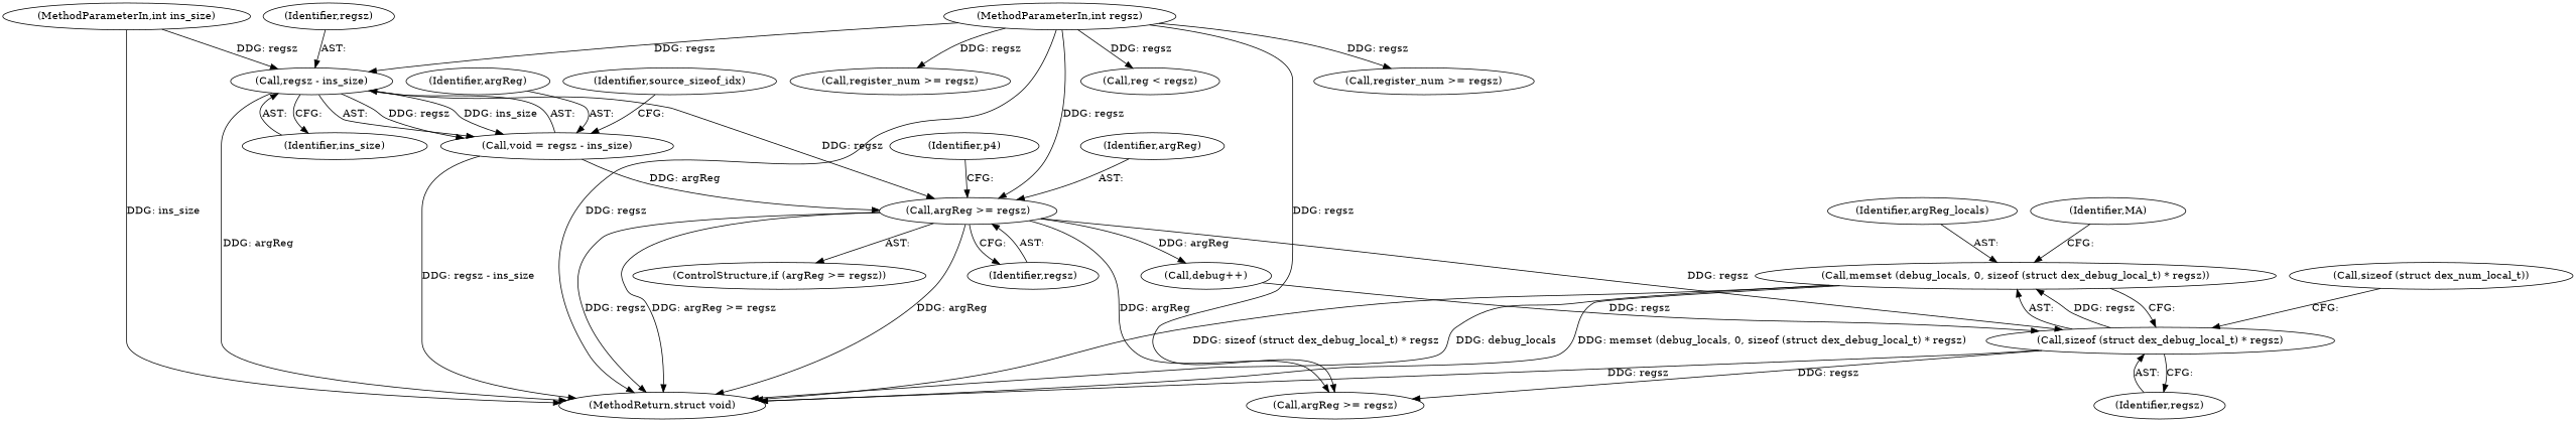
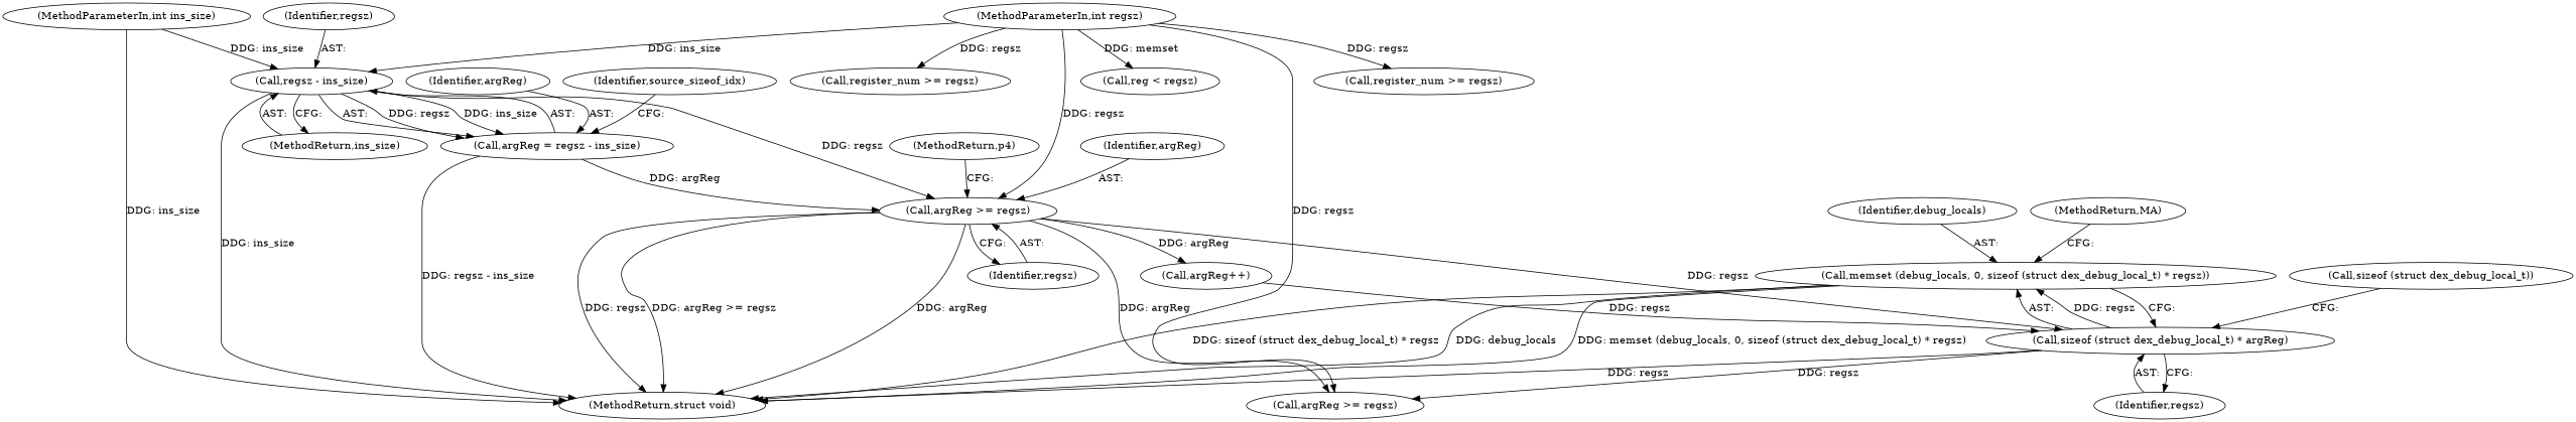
  digraph {
    n1 [label="(Call,memset (debug_locals, 0, sizeof (struct dex_debug_local_t) * regsz))"]
-   n2 [label="(Call,sizeof (struct dex_debug_local_t) * regsz)"]
+   n2 [label="(Call,sizeof (struct dex_debug_local_t) * argReg)"]
    n3 [label="(MethodReturn,struct void)"]
    n4 [label="(Identifier,regsz)"]
    n5 [label="(Call,argReg >= regsz)"]
    n6 [label="(Call,argReg >= regsz)"]
-   n7 [label="(Call,debug++)"]
+   n7 [label="(Call,argReg++)"]
    n8 [label="(Identifier,regsz)"]
-   n9 [label="(ControlStructure,if (argReg >= regsz))"]
-   n10 [label="(Call,void = regsz - ins_size)"]
+   n10 [label="(Call,argReg = regsz - ins_size)"]
    n11 [label="(Call,regsz - ins_size)"]
-   n12 [label="(Identifier,ins_size)"]
+   n12 [label="(MethodReturn,ins_size)"]
    n13 [label="(MethodParameterIn,int regsz)"]
    n14 [label="(Call,reg < regsz)"]
    n15 [label="(Call,register_num >= regsz)"]
    n16 [label="(Call,register_num >= regsz)"]
    n17 [label="(MethodParameterIn,int ins_size)"]
    n18 [label="(Identifier,source_sizeof_idx)"]
    n19 [label="(Identifier,argReg)"]
-   n20 [label="(Identifier,MA)"]
+   n20 [label="(MethodReturn,MA)"]
    n21 [label="(Identifier,argReg)"]
-   n22 [label="(Identifier,argReg_locals)"]
+   n22 [label="(Identifier,debug_locals)"]
    n23 [label="(Identifier,regsz)"]
-   n24 [label="(Call,sizeof (struct dex_num_local_t))"]
-   n25 [label="(Identifier,p4)"]
+   n24 [label="(Call,sizeof (struct dex_debug_local_t))"]
+   n25 [label="(MethodReturn,p4)"]
    n1 -> n2 [label="CFG: "]
    n1 -> n3 [label="DDG: memset (debug_locals, 0, sizeof (struct dex_debug_local_t) * regsz)"]
    n1 -> n3 [label="DDG: sizeof (struct dex_debug_local_t) * regsz"]
    n1 -> n3 [label="DDG: debug_locals"]
    n2 -> n1 [label="AST: "]
    n2 -> n1 [label="DDG: regsz"]
    n2 -> n3 [label="DDG: regsz"]
    n2 -> n4 [label="CFG: "]
    n2 -> n5 [label="DDG: regsz"]
    n4 -> n2 [label="AST: "]
    n6 -> n2 [label="DDG: regsz"]
    n6 -> n3 [label="DDG: regsz"]
    n6 -> n3 [label="DDG: argReg >= regsz"]
    n6 -> n3 [label="DDG: argReg"]
    n6 -> n5 [label="DDG: argReg"]
    n6 -> n7 [label="DDG: argReg"]
    n6 -> n8 [label="CFG: "]
-   n6 -> n9 [label="AST: "]
    n7 -> n2 [label="DDG: regsz"]
    n8 -> n6 [label="AST: "]
    n10 -> n3 [label="DDG: regsz - ins_size"]
    n10 -> n6 [label="DDG: argReg"]
    n10 -> n11 [label="AST: "]
-   n11 -> n3 [label="DDG: argReg"]
+   n11 -> n3 [label="DDG: ins_size"]
    n11 -> n6 [label="DDG: regsz"]
    n11 -> n10 [label="AST: "]
    n11 -> n10 [label="DDG: regsz"]
    n11 -> n10 [label="DDG: ins_size"]
    n11 -> n12 [label="CFG: "]
    n12 -> n11 [label="AST: "]
-   n13 -> n3 [label="DDG: regsz"]
    n13 -> n5 [label="DDG: regsz"]
    n13 -> n6 [label="DDG: regsz"]
-   n13 -> n11 [label="DDG: regsz"]
-   n13 -> n14 [label="DDG: regsz"]
+   n13 -> n11 [label="DDG: ins_size"]
+   n13 -> n14 [label="DDG: memset"]
    n13 -> n15 [label="DDG: regsz"]
    n13 -> n16 [label="DDG: regsz"]
    n17 -> n3 [label="DDG: ins_size"]
-   n17 -> n11 [label="DDG: regsz"]
+   n17 -> n11 [label="DDG: ins_size"]
    n18 -> n10 [label="CFG: "]
    n19 -> n6 [label="AST: "]
    n20 -> n1 [label="CFG: "]
    n21 -> n10 [label="AST: "]
    n22 -> n1 [label="AST: "]
    n23 -> n11 [label="AST: "]
    n24 -> n2 [label="CFG: "]
    n25 -> n6 [label="CFG: "]
  }
